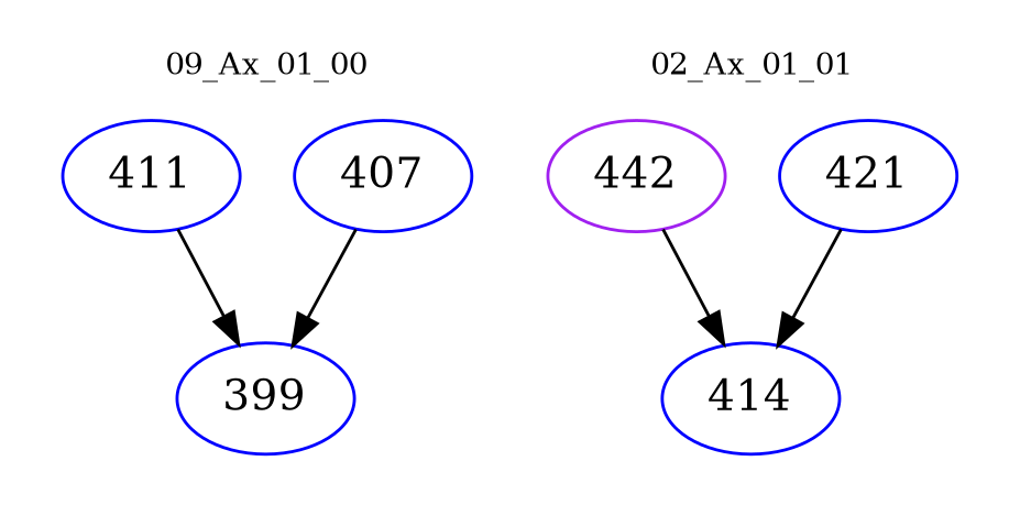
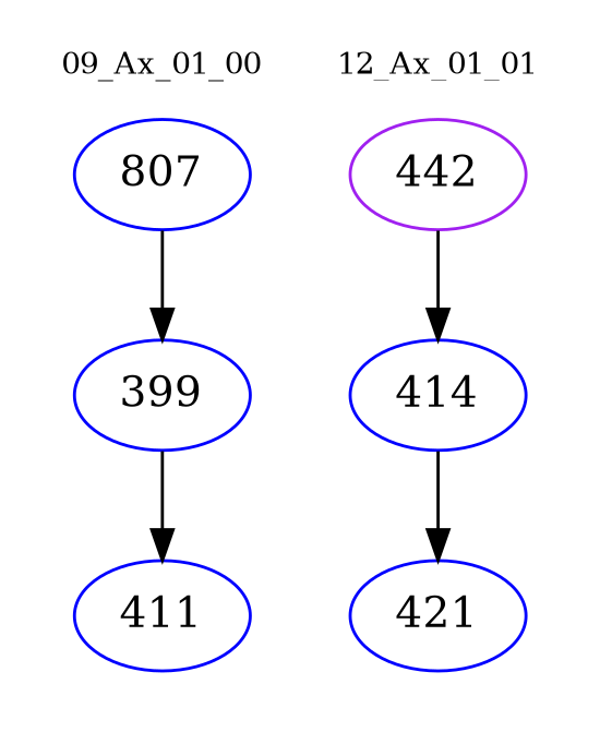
  digraph {
    node [color=blue]
    edge [color=black]
-   n1 [label=407]
+   n1 [label=807]
    n2 [label=399]
    n3 [label=411]
    n4 [label=421]
    n5 [label=414]
    n6 [color=purple label=442]
    subgraph cluster_1 {
      color=white
      fontsize=10
      label="09_Ax_01_00"
      n1
      n2
      n3
    }
    subgraph cluster_2 {
      color=white
      fontsize=10
-     label="02_Ax_01_01"
+     label="12_Ax_01_01"
      n4
      n5
      n6
    }
    n1 -> n2
-   n3 -> n2
-   n4 -> n5
+   n2 -> n3
+   n5 -> n4
    n6 -> n5
  }
